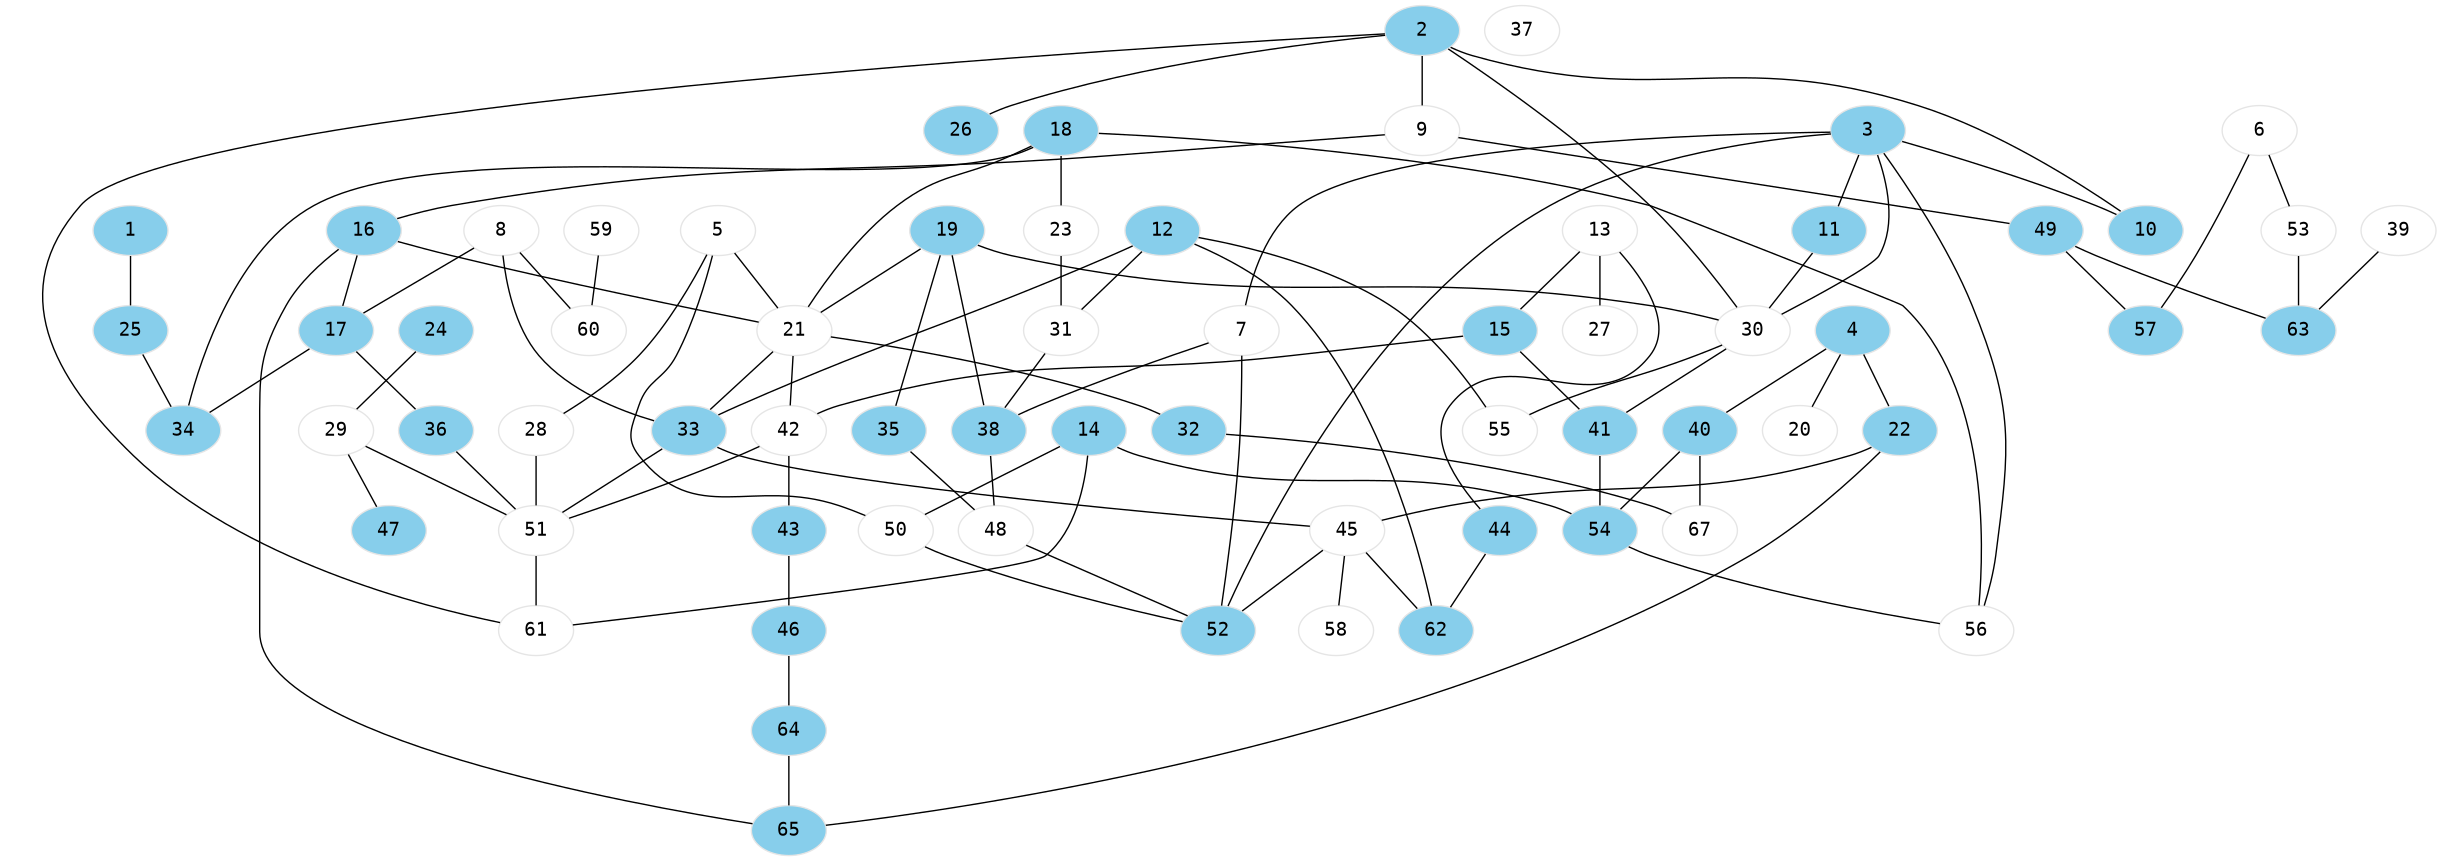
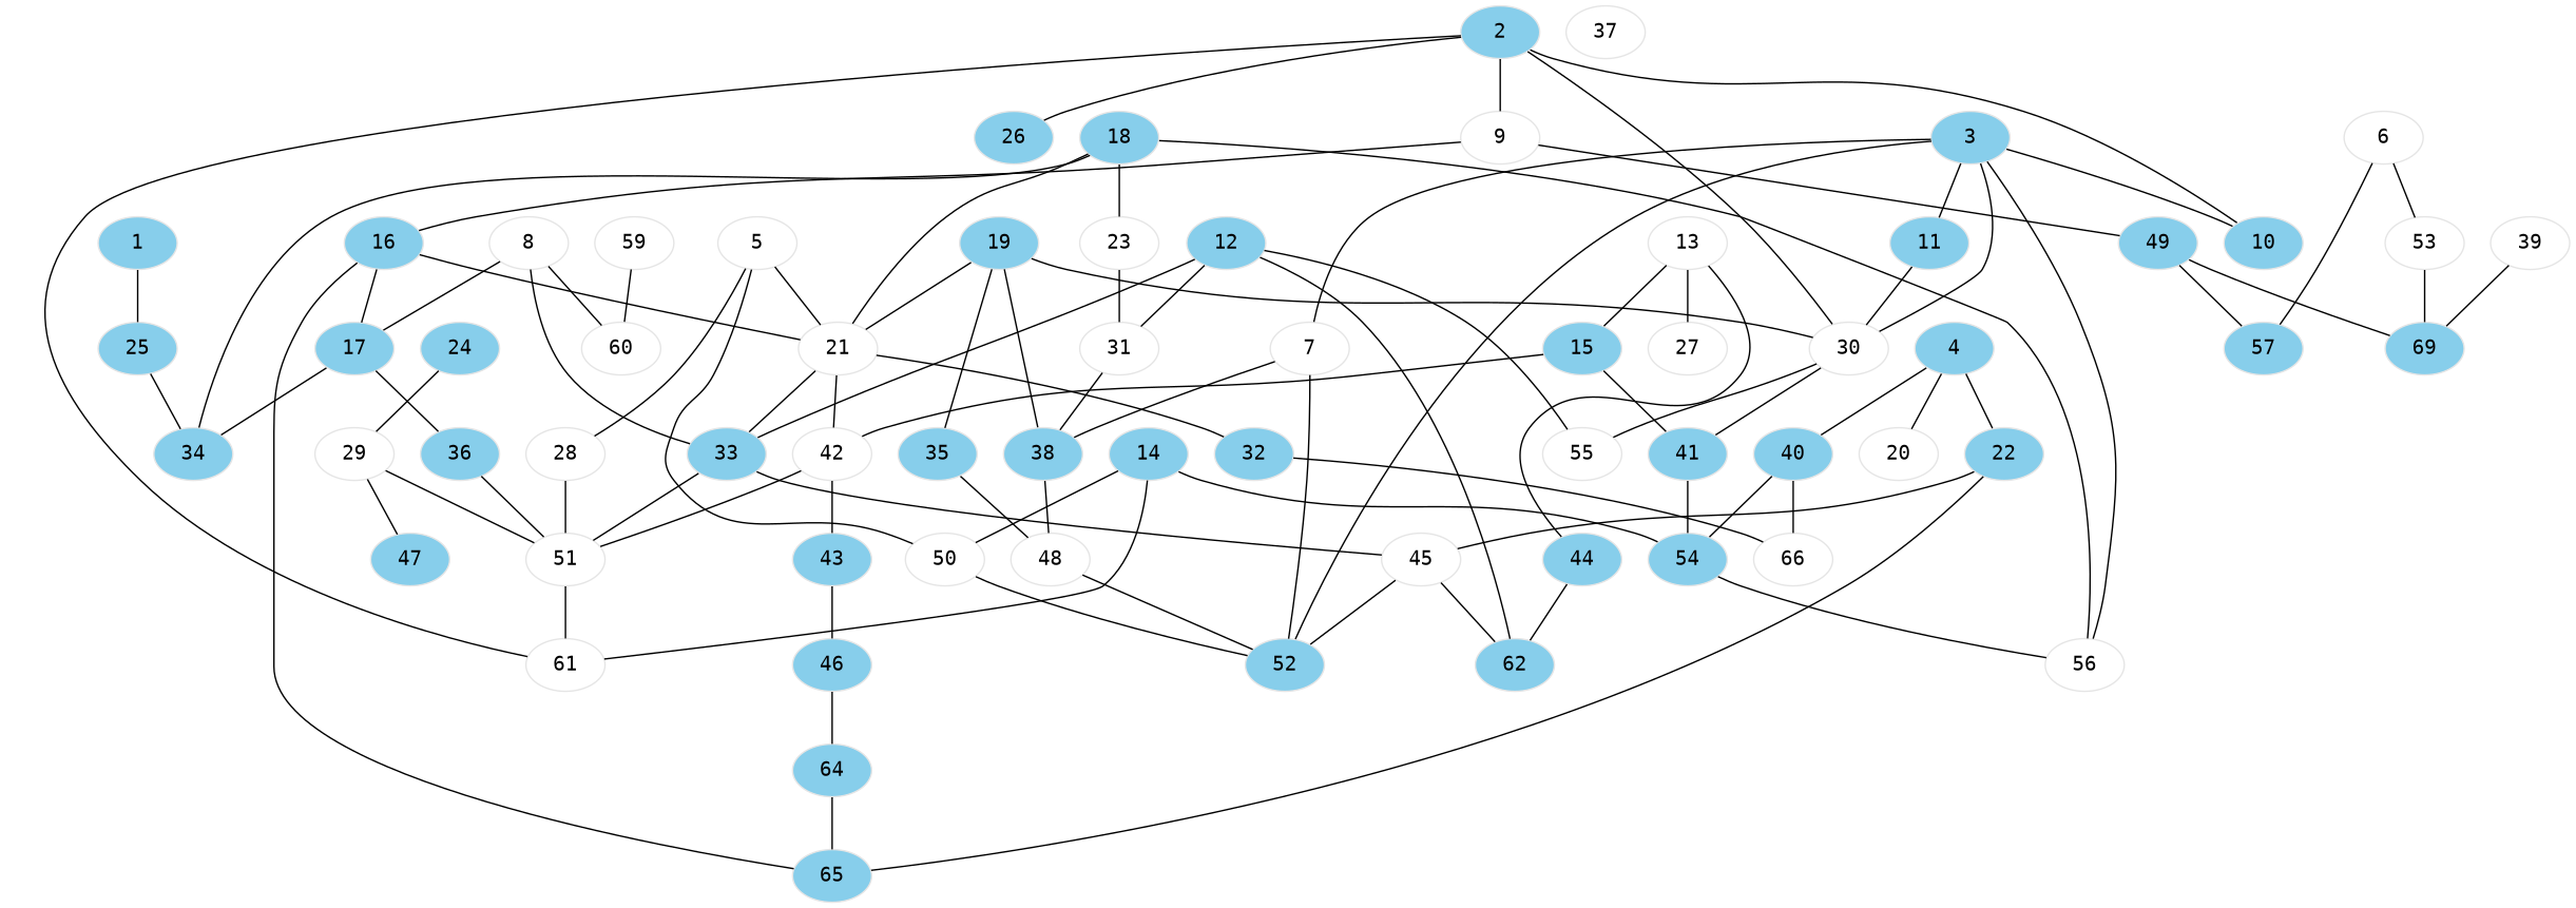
  graph {
    fontname="DejaVu Sans Mono"
    node [color=gray90 fillcolor=skyblue fontname="DejaVu Sans Mono" style=filled]
    edge [fontname="DejaVu Sans Mono"]
    1
    25
    34
    9 [fillcolor=white]
    2
    10
    26
    30 [fillcolor=white]
    61 [fillcolor=white]
    16
    49
    55 [fillcolor=white]
    41
    3
    7 [fillcolor=white]
    11
    52
    56 [fillcolor=white]
    38
    20 [fillcolor=white]
    4
    22
    40
    65
    45 [fillcolor=white]
    54
-   66 [fillcolor=white label=67]
+   66 [fillcolor=white]
    5 [fillcolor=white]
    21 [fillcolor=white]
    28 [fillcolor=white]
    50 [fillcolor=white]
    33
    42 [fillcolor=white]
    32
    51 [fillcolor=white]
    6 [fillcolor=white]
    53 [fillcolor=white]
    57
-   63
+   63 [label=69]
    48 [fillcolor=white]
    8 [fillcolor=white]
    17
    60 [fillcolor=white]
    36
    12
    62
    31 [fillcolor=white]
    19
    35
    13 [fillcolor=white]
    15
    27 [fillcolor=white]
    44
    14
    43
    18
    23 [fillcolor=white]
-   58 [fillcolor=white]
    29 [fillcolor=white]
    24
    47
    37 [fillcolor=white]
    39 [fillcolor=white]
    46
    64
    59 [fillcolor=white]
    1 -- 25
    25 -- 34
    9 -- 16
    9 -- 49
    2 -- 9
    2 -- 10
    2 -- 26
    2 -- 30
    2 -- 61
    30 -- 55
    30 -- 41
    16 -- 65
    16 -- 21
    16 -- 17
    49 -- 57
    49 -- 63
    41 -- 54
    3 -- 10
    3 -- 30
    3 -- 7
    3 -- 11
    3 -- 52
    3 -- 56
    7 -- 52
    7 -- 38
    11 -- 30
    38 -- 48
    4 -- 20
    4 -- 22
    4 -- 40
    22 -- 65
    22 -- 45
    40 -- 54
    40 -- 66
    45 -- 52
    45 -- 62
-   45 -- 58
    54 -- 56
    5 -- 21
    5 -- 28
    5 -- 50
    21 -- 33
    21 -- 42
    21 -- 32
    28 -- 51
    50 -- 52
    33 -- 45
    33 -- 51
    42 -- 51
    42 -- 43
    32 -- 66
    51 -- 61
    6 -- 53
    6 -- 57
    53 -- 63
    48 -- 52
    8 -- 33
    8 -- 17
    8 -- 60
    17 -- 34
    17 -- 36
    36 -- 51
    12 -- 55
    12 -- 33
    12 -- 62
    12 -- 31
    31 -- 38
    19 -- 30
    19 -- 38
    19 -- 21
    19 -- 35
    35 -- 48
    13 -- 15
    13 -- 27
    13 -- 44
    15 -- 41
    15 -- 42
    44 -- 62
    14 -- 61
    14 -- 54
    14 -- 50
    43 -- 46
    18 -- 34
    18 -- 56
    18 -- 21
    18 -- 23
    23 -- 31
    29 -- 51
    29 -- 47
    24 -- 29
    39 -- 63
    46 -- 64
    64 -- 65
    59 -- 60
  }
